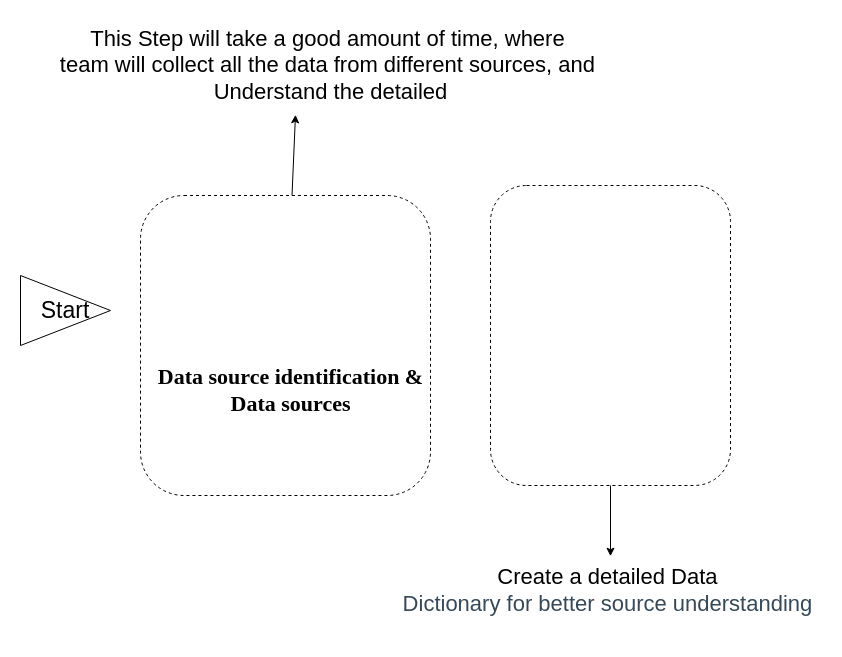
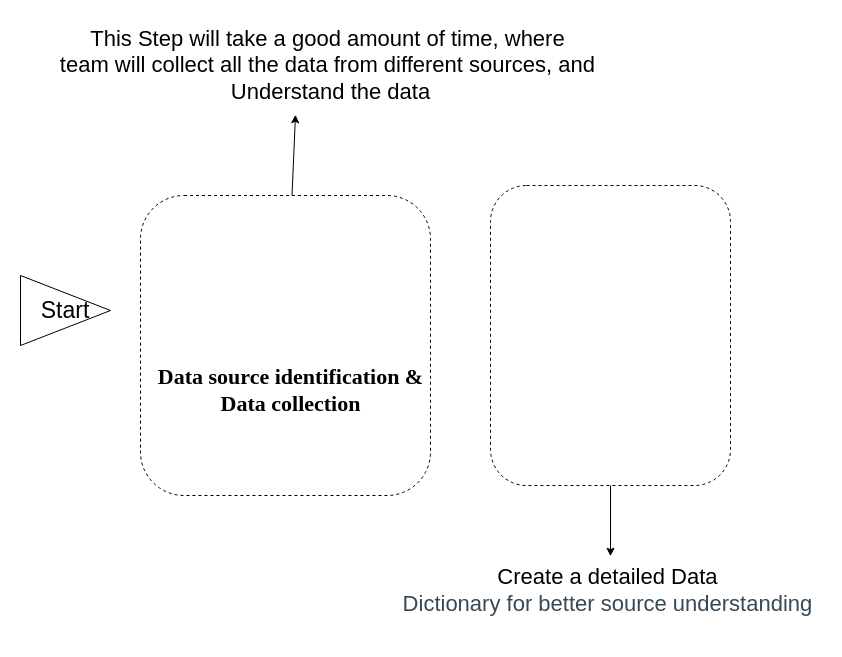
  <mxCell id="0" />
  <mxCell id="1" parent="0" />
  <mxCell id="2" value="" style="shape=image;verticalLabelPosition=bottom;labelBackgroundColor=default;verticalAlign=top;aspect=fixed;imageAspect=0;image=https://cdn-icons-png.flaticon.com/512/3270/3270865.png;fontSize=15;" vertex="1" parent="1"><mxGeometry x="240" y="215" width="130" height="130" as="geometry" /></mxCell>
  <mxCell id="3" value="&lt;font style=&quot;font-size: 23px;&quot;&gt;Start&lt;/font&gt;" style="triangle;whiteSpace=wrap;html=1;" vertex="1" parent="1"><mxGeometry x="20" y="275" width="90" height="70" as="geometry" /></mxCell>
- <mxCell id="4" value="&lt;ol style=&quot;direction: ltr; unicode-bidi: embed; margin-top: 0in; margin-bottom: 0in; font-family: Calibri;&quot; type=&quot;1&quot;&gt;&lt;p style=&quot;margin: 0in; font-size: 16.5pt;&quot;&gt;&lt;span style=&quot;font-weight: bold; background-image: initial; background-position: initial; background-size: initial; background-repeat: initial; background-attachment: initial; background-origin: initial; background-clip: initial;&quot;&gt;Data source identification &amp;amp;&lt;/span&gt;&lt;/p&gt;&lt;p style=&quot;margin: 0in; font-size: 16.5pt;&quot;&gt;&lt;span style=&quot;font-weight: bold; background-image: initial; background-position: initial; background-size: initial; background-repeat: initial; background-attachment: initial; background-origin: initial; background-clip: initial;&quot;&gt;Data sources&lt;br&gt;&lt;/span&gt;&lt;/p&gt;&lt;/ol&gt;" style="text;html=1;align=center;verticalAlign=middle;resizable=0;points=[];autosize=1;strokeColor=none;fillColor=none;fontSize=15;" vertex="1" parent="1"><mxGeometry x="110" y="355" width="320" height="70" as="geometry" /></mxCell>
+ <mxCell id="4" value="&lt;ol style=&quot;direction: ltr; unicode-bidi: embed; margin-top: 0in; margin-bottom: 0in; font-family: Calibri;&quot; type=&quot;1&quot;&gt;&lt;p style=&quot;margin: 0in; font-size: 16.5pt;&quot;&gt;&lt;span style=&quot;font-weight: bold; background-image: initial; background-position: initial; background-size: initial; background-repeat: initial; background-attachment: initial; background-origin: initial; background-clip: initial;&quot;&gt;Data source identification &amp;amp;&lt;/span&gt;&lt;/p&gt;&lt;p style=&quot;margin: 0in; font-size: 16.5pt;&quot;&gt;&lt;span style=&quot;font-weight: bold; background-image: initial; background-position: initial; background-size: initial; background-repeat: initial; background-attachment: initial; background-origin: initial; background-clip: initial;&quot;&gt;Data collection&lt;br&gt;&lt;/span&gt;&lt;/p&gt;&lt;/ol&gt;" style="text;html=1;align=center;verticalAlign=middle;resizable=0;points=[];autosize=1;strokeColor=none;fillColor=none;fontSize=15;" vertex="1" parent="1"><mxGeometry x="110" y="355" width="320" height="70" as="geometry" /></mxCell>
  <mxCell id="5" value="" style="rounded=1;whiteSpace=wrap;html=1;fontSize=22;fillColor=none;dashed=1;" vertex="1" parent="1"><mxGeometry x="140" y="195" width="290" height="300" as="geometry" /></mxCell>
  <mxCell id="6" value="" style="endArrow=classic;html=1;rounded=0;fontSize=22;" edge="1" parent="1" source="5"><mxGeometry width="50" height="50" relative="1" as="geometry"><mxPoint x="295" y="164.289" as="sourcePoint" /><mxPoint x="295" y="114.289" as="targetPoint" /></mxGeometry></mxCell>
- <mxCell id="7" value="This Step will take a good amount of time, where&amp;nbsp;&lt;br&gt;team will collect all the data from different sources, and&amp;nbsp;&lt;br&gt;Understand the detailed" style="text;html=1;align=center;verticalAlign=middle;resizable=0;points=[];autosize=1;strokeColor=none;fillColor=none;fontSize=22;" vertex="1" parent="1"><mxGeometry x="50" y="20" width="560" height="90" as="geometry" /></mxCell>
+ <mxCell id="7" value="This Step will take a good amount of time, where&amp;nbsp;&lt;br&gt;team will collect all the data from different sources, and&amp;nbsp;&lt;br&gt;Understand the data" style="text;html=1;align=center;verticalAlign=middle;resizable=0;points=[];autosize=1;strokeColor=none;fillColor=none;fontSize=22;" vertex="1" parent="1"><mxGeometry x="50" y="20" width="560" height="90" as="geometry" /></mxCell>
  <mxCell id="8" value="" style="shape=image;verticalLabelPosition=bottom;labelBackgroundColor=default;verticalAlign=top;aspect=fixed;imageAspect=0;image=https://cdn-icons-png.flaticon.com/512/3285/3285819.png;" vertex="1" parent="1"><mxGeometry x="510" y="230" width="210" height="210" as="geometry" /></mxCell>
  <mxCell id="9" value="" style="rounded=1;whiteSpace=wrap;html=1;fontSize=22;fillColor=none;dashed=1;" vertex="1" parent="1"><mxGeometry x="490" y="185" width="240" height="300" as="geometry" /></mxCell>
  <mxCell id="10" value="" style="endArrow=classic;html=1;rounded=0;fontSize=22;" edge="1" parent="1" source="9"><mxGeometry width="50" height="50" relative="1" as="geometry"><mxPoint x="610" y="535" as="sourcePoint" /><mxPoint x="610" y="555.711" as="targetPoint" /></mxGeometry></mxCell>
  <mxCell id="11" value="Create a detailed Data&amp;nbsp;&lt;h1 style=&quot;box-sizing: border-box; outline: none; font-size: 22px; margin: 0px 0px 10px; padding: 0px; color: rgb(55, 73, 87); line-height: 1.2; align-self: baseline; text-align: start; background-color: rgb(255, 255, 255);&quot;&gt;&lt;span style=&quot;font-weight: normal;&quot;&gt;Dictionary for better source understanding&amp;nbsp;&lt;/span&gt;&lt;/h1&gt;" style="text;html=1;align=center;verticalAlign=middle;resizable=0;points=[];autosize=1;strokeColor=none;fillColor=none;fontSize=22;" vertex="1" parent="1"><mxGeometry x="400" y="555" width="420" height="80" as="geometry" /></mxCell>
